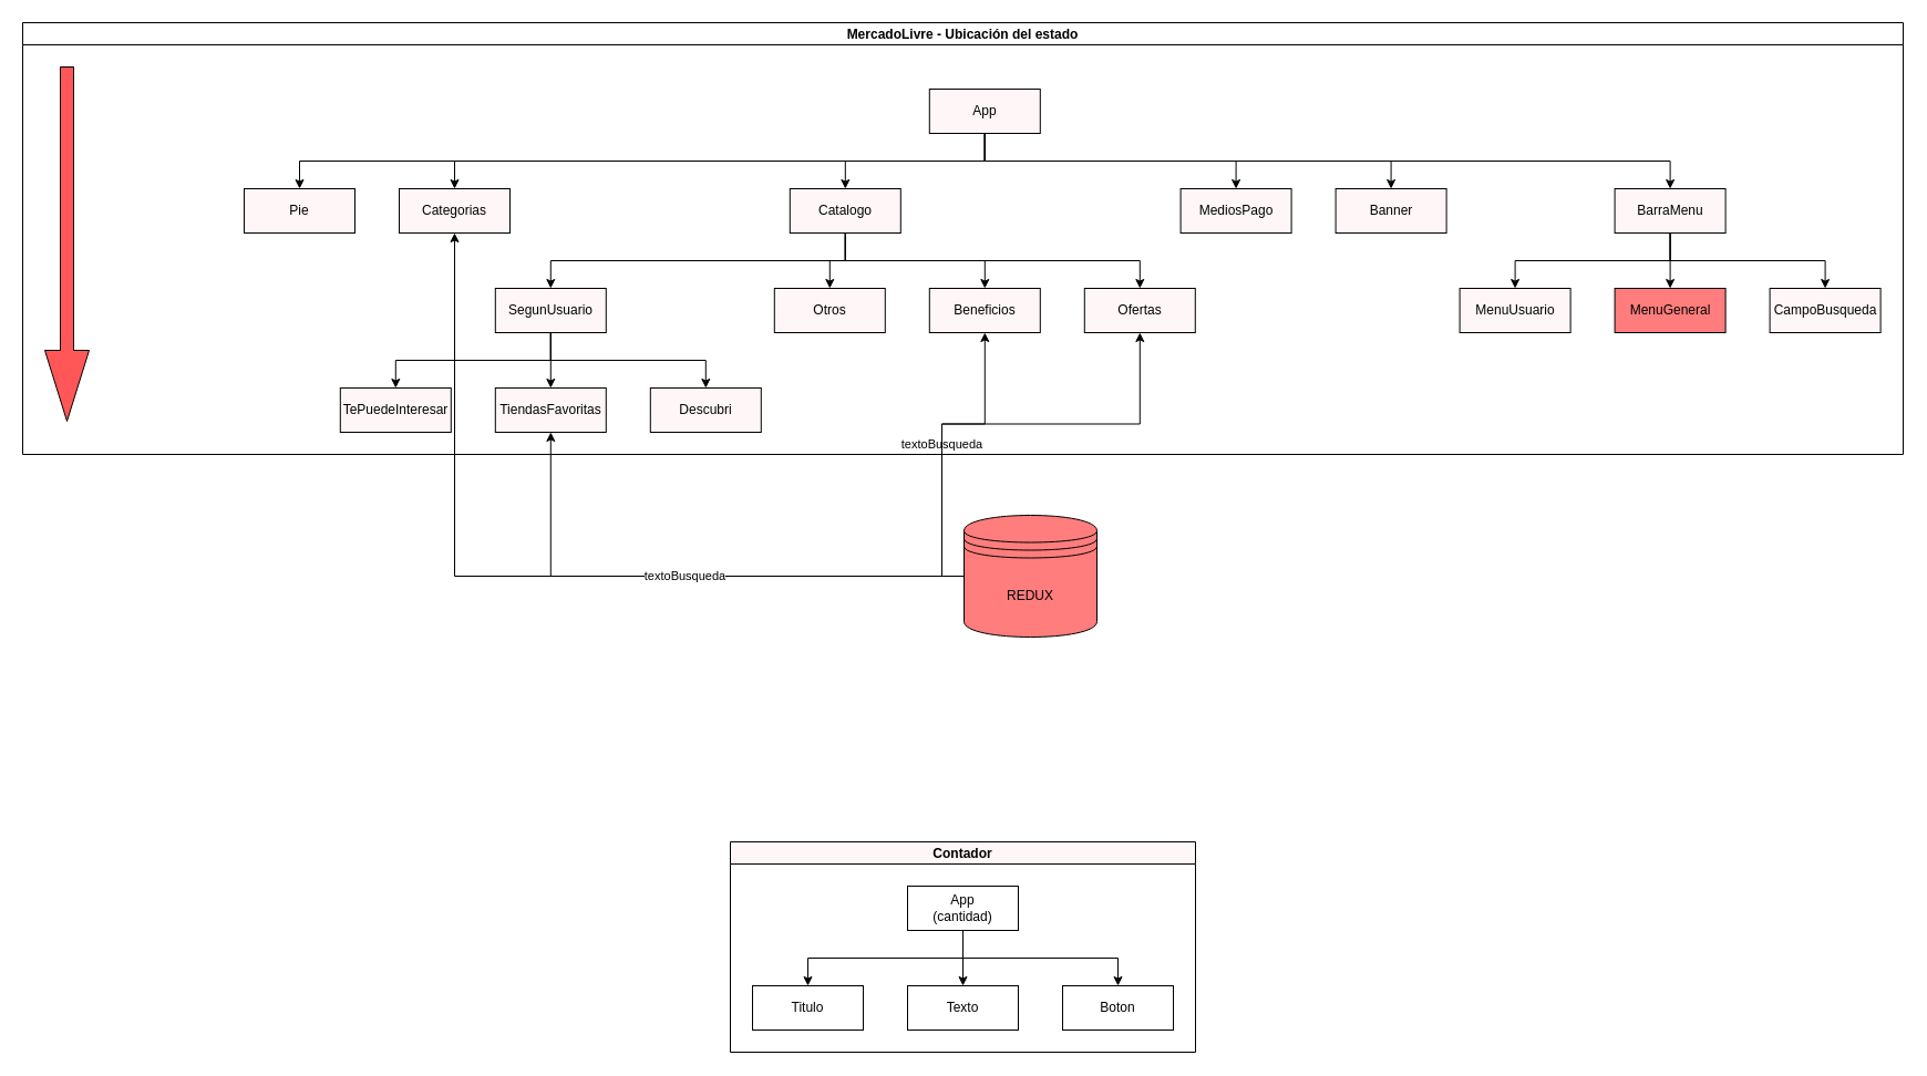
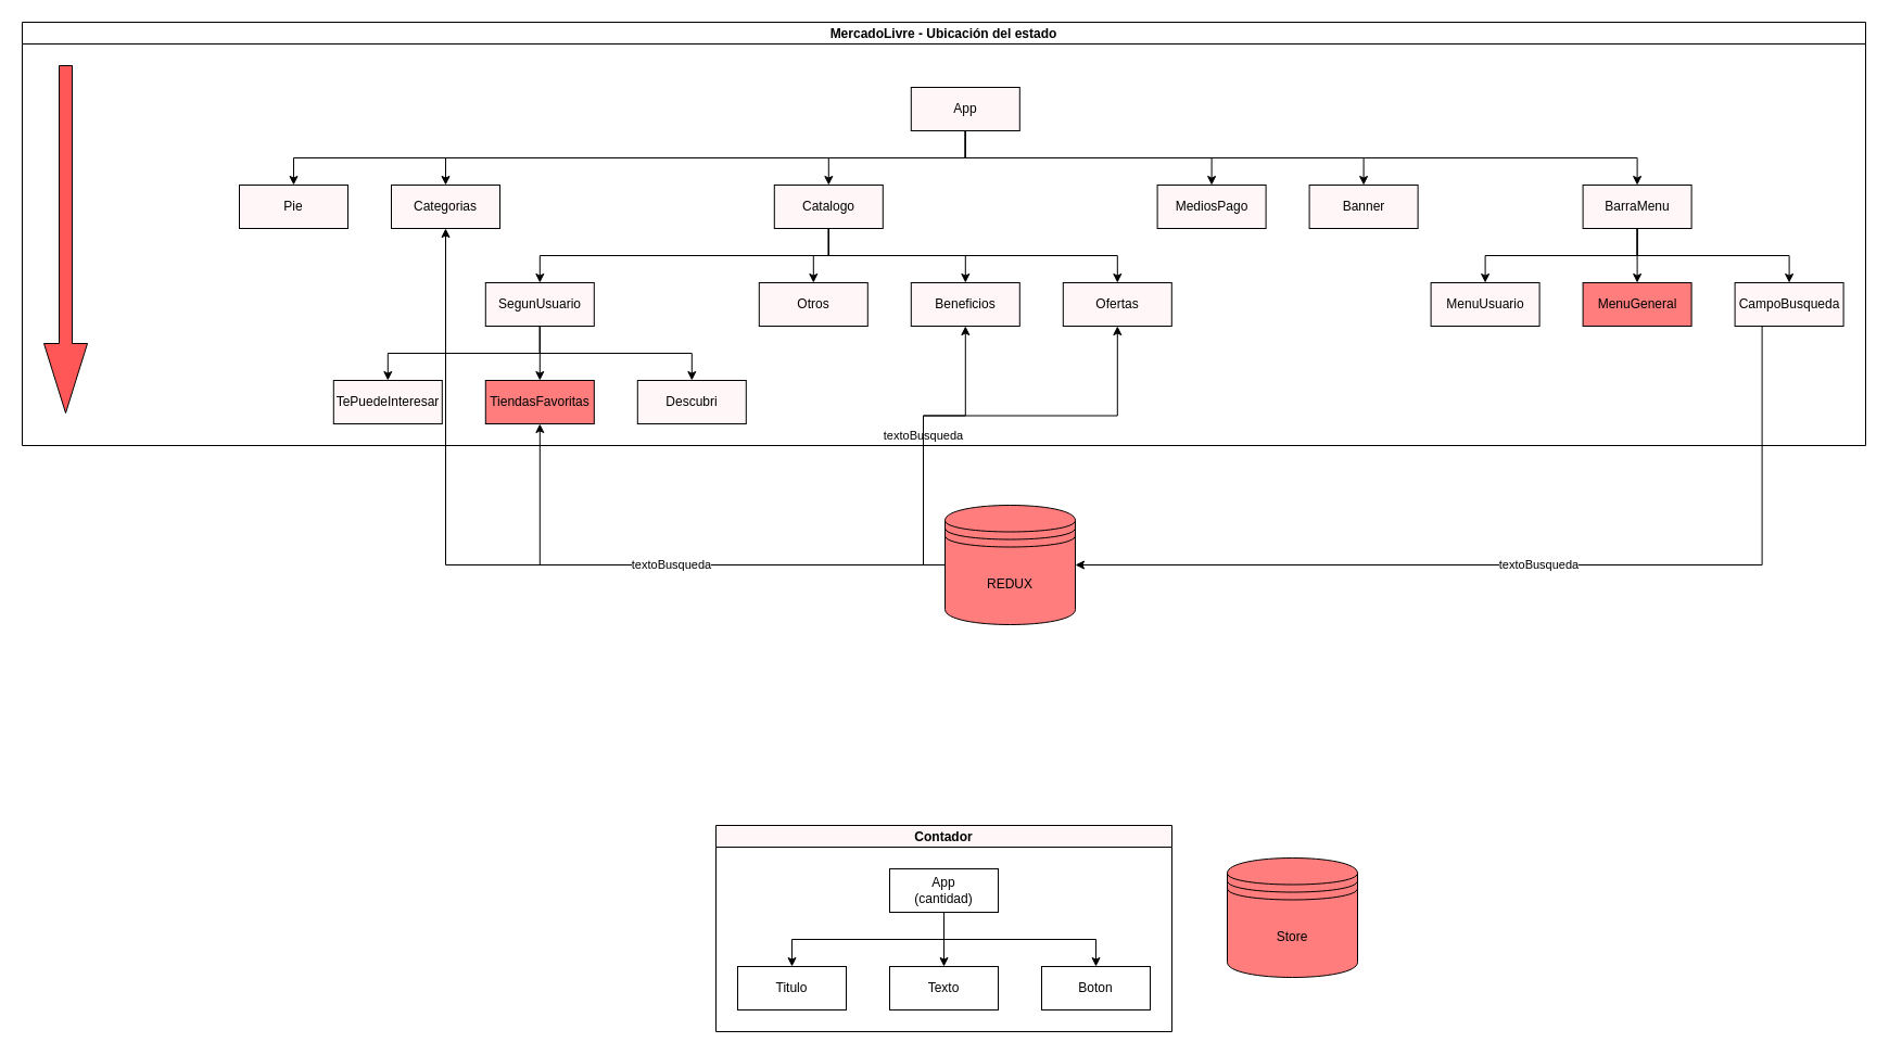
  <mxCell id="0" />
  <mxCell id="1" parent="0" />
  <mxCell id="2" value="MercadoLivre - Ubicación del estado" style="swimlane;startSize=20;horizontal=1;childLayout=treeLayout;horizontalTree=0;resizable=0;containerType=tree;" vertex="1" parent="1"><mxGeometry x="20" y="20" width="1698" height="390" as="geometry" /></mxCell>
  <mxCell id="3" value="App" style="whiteSpace=wrap;html=1;fillColor=#FFF7F7;" vertex="1" parent="2"><mxGeometry x="818.8" y="60" width="100" height="40" as="geometry" /></mxCell>
  <mxCell id="4" value="BarraMenu" style="whiteSpace=wrap;html=1;fillColor=#FFF7F7;" vertex="1" parent="2"><mxGeometry x="1437.6" y="150" width="100" height="40" as="geometry" /></mxCell>
  <mxCell id="5" value="" style="edgeStyle=elbowEdgeStyle;elbow=vertical;html=1;rounded=0;fillColor=#FFF7F7;" edge="1" parent="2" source="3" target="4"><mxGeometry relative="1" as="geometry" /></mxCell>
  <mxCell id="6" value="Banner" style="whiteSpace=wrap;html=1;fillColor=#FFF7F7;" vertex="1" parent="2"><mxGeometry x="1185.6" y="150" width="100" height="40" as="geometry" /></mxCell>
  <mxCell id="7" value="" style="edgeStyle=elbowEdgeStyle;elbow=vertical;html=1;rounded=0;fillColor=#FFF7F7;" edge="1" parent="2" source="3" target="6"><mxGeometry relative="1" as="geometry" /></mxCell>
  <mxCell id="8" value="" style="edgeStyle=elbowEdgeStyle;elbow=vertical;html=1;rounded=0;fillColor=#FFF7F7;" edge="1" target="9" source="3" parent="2"><mxGeometry relative="1" as="geometry"><mxPoint x="-3230" y="350" as="sourcePoint" /></mxGeometry></mxCell>
  <mxCell id="9" value="MediosPago" style="whiteSpace=wrap;html=1;fillColor=#FFF7F7;" vertex="1" parent="2"><mxGeometry x="1045.6" y="150" width="100" height="40" as="geometry" /></mxCell>
  <mxCell id="10" value="" style="edgeStyle=elbowEdgeStyle;elbow=vertical;html=1;rounded=0;fillColor=#FFF7F7;" edge="1" target="11" source="3" parent="2"><mxGeometry relative="1" as="geometry"><mxPoint x="-3090" y="350" as="sourcePoint" /></mxGeometry></mxCell>
  <mxCell id="11" value="Catalogo" style="whiteSpace=wrap;html=1;fillColor=#FFF7F7;" vertex="1" parent="2"><mxGeometry x="692.8" y="150" width="100" height="40" as="geometry" /></mxCell>
  <mxCell id="12" value="" style="edgeStyle=elbowEdgeStyle;elbow=vertical;html=1;rounded=0;fillColor=#FFF7F7;" edge="1" target="13" source="3" parent="2"><mxGeometry relative="1" as="geometry"><mxPoint x="-2880" y="350" as="sourcePoint" /></mxGeometry></mxCell>
  <mxCell id="13" value="Categorias" style="whiteSpace=wrap;html=1;fillColor=#FFF7F7;" vertex="1" parent="2"><mxGeometry x="340" y="150" width="100" height="40" as="geometry" /></mxCell>
  <mxCell id="14" value="" style="edgeStyle=elbowEdgeStyle;elbow=vertical;html=1;rounded=0;fillColor=#FFF7F7;" edge="1" target="15" source="3" parent="2"><mxGeometry relative="1" as="geometry"><mxPoint x="-2600" y="350" as="sourcePoint" /></mxGeometry></mxCell>
  <mxCell id="15" value="Pie" style="whiteSpace=wrap;html=1;fillColor=#FFF7F7;" vertex="1" parent="2"><mxGeometry x="200" y="150" width="100" height="40" as="geometry" /></mxCell>
  <mxCell id="16" value="" style="edgeStyle=elbowEdgeStyle;elbow=vertical;html=1;rounded=0;fillColor=#FFF7F7;" edge="1" target="17" source="11" parent="2"><mxGeometry relative="1" as="geometry"><mxPoint x="-2250" y="350" as="sourcePoint" /></mxGeometry></mxCell>
  <mxCell id="17" value="Ofertas" style="whiteSpace=wrap;html=1;fillColor=#FFF7F7;" vertex="1" parent="2"><mxGeometry x="958.8" y="240" width="100" height="40" as="geometry" /></mxCell>
  <mxCell id="18" value="" style="edgeStyle=elbowEdgeStyle;elbow=vertical;html=1;rounded=0;fillColor=#FFF7F7;" edge="1" target="19" source="11" parent="2"><mxGeometry relative="1" as="geometry"><mxPoint x="-2180" y="440" as="sourcePoint" /></mxGeometry></mxCell>
  <mxCell id="19" value="Beneficios" style="whiteSpace=wrap;html=1;fillColor=#FFF7F7;" vertex="1" parent="2"><mxGeometry x="818.8" y="240" width="100" height="40" as="geometry" /></mxCell>
  <mxCell id="20" value="" style="edgeStyle=elbowEdgeStyle;elbow=vertical;html=1;rounded=0;fillColor=#FFF7F7;" edge="1" target="21" source="11" parent="2"><mxGeometry relative="1" as="geometry"><mxPoint x="-1774" y="440" as="sourcePoint" /></mxGeometry></mxCell>
  <mxCell id="21" value="Otros" style="whiteSpace=wrap;html=1;fillColor=#FFF7F7;" vertex="1" parent="2"><mxGeometry x="678.8" y="240" width="100" height="40" as="geometry" /></mxCell>
  <mxCell id="22" value="" style="edgeStyle=elbowEdgeStyle;elbow=vertical;html=1;rounded=0;fillColor=#FFF7F7;" edge="1" target="23" source="11" parent="2"><mxGeometry relative="1" as="geometry"><mxPoint x="-1312" y="440" as="sourcePoint" /></mxGeometry></mxCell>
  <mxCell id="23" value="SegunUsuario" style="whiteSpace=wrap;html=1;fillColor=#FFF7F7;" vertex="1" parent="2"><mxGeometry x="426.8" y="240" width="100" height="40" as="geometry" /></mxCell>
  <mxCell id="24" value="" style="edgeStyle=elbowEdgeStyle;elbow=vertical;html=1;rounded=0;fillColor=#FFF7F7;" edge="1" target="25" source="23" parent="2"><mxGeometry relative="1" as="geometry"><mxPoint x="-794" y="440" as="sourcePoint" /></mxGeometry></mxCell>
  <mxCell id="25" value="Descubri" style="whiteSpace=wrap;html=1;fillColor=#FFF7F7;" vertex="1" parent="2"><mxGeometry x="566.8" y="330" width="100" height="40" as="geometry" /></mxCell>
  <mxCell id="26" value="" style="edgeStyle=elbowEdgeStyle;elbow=vertical;html=1;rounded=0;fillColor=#FFF7F7;" edge="1" target="27" source="23" parent="2"><mxGeometry relative="1" as="geometry"><mxPoint x="-584" y="530" as="sourcePoint" /></mxGeometry></mxCell>
- <mxCell id="27" value="TiendasFavoritas" style="whiteSpace=wrap;html=1;fillColor=#FFF7F7;" vertex="1" parent="2"><mxGeometry x="426.8" y="330" width="100" height="40" as="geometry" /></mxCell>
+ <mxCell id="27" value="TiendasFavoritas" style="whiteSpace=wrap;html=1;fillColor=#ff7d7d;" vertex="1" parent="2"><mxGeometry x="426.8" y="330" width="100" height="40" as="geometry" /></mxCell>
  <mxCell id="28" value="" style="edgeStyle=elbowEdgeStyle;elbow=vertical;html=1;rounded=0;fillColor=#FFF7F7;" edge="1" target="29" source="23" parent="2"><mxGeometry relative="1" as="geometry"><mxPoint x="-15.6" y="530" as="sourcePoint" /></mxGeometry></mxCell>
  <mxCell id="29" value="TePuedeInteresar" style="whiteSpace=wrap;html=1;fillColor=#FFF7F7;" vertex="1" parent="2"><mxGeometry x="286.8" y="330" width="100" height="40" as="geometry" /></mxCell>
  <mxCell id="30" value="" style="edgeStyle=elbowEdgeStyle;elbow=vertical;html=1;rounded=0;fillColor=#FFF7F7;" edge="1" target="31" source="4" parent="2"><mxGeometry relative="1" as="geometry"><mxPoint x="239.2" y="350" as="sourcePoint" /></mxGeometry></mxCell>
  <mxCell id="31" value="CampoBusqueda" style="whiteSpace=wrap;html=1;fillColor=#FFF7F7;" vertex="1" parent="2"><mxGeometry x="1577.6" y="240" width="100" height="40" as="geometry" /></mxCell>
  <mxCell id="32" value="" style="edgeStyle=elbowEdgeStyle;elbow=vertical;html=1;rounded=0;fillColor=#FFF7F7;" edge="1" target="33" source="4" parent="2"><mxGeometry relative="1" as="geometry"><mxPoint x="-323.6" y="440" as="sourcePoint" /></mxGeometry></mxCell>
  <mxCell id="33" value="MenuGeneral" style="whiteSpace=wrap;html=1;fillColor=#ff7d7d;" vertex="1" parent="2"><mxGeometry x="1437.6" y="240" width="100" height="40" as="geometry" /></mxCell>
  <mxCell id="34" value="" style="edgeStyle=elbowEdgeStyle;elbow=vertical;html=1;rounded=0;fillColor=#FFF7F7;" edge="1" target="35" source="4" parent="2"><mxGeometry relative="1" as="geometry"><mxPoint x="309.2" y="440" as="sourcePoint" /></mxGeometry></mxCell>
  <mxCell id="35" value="MenuUsuario" style="whiteSpace=wrap;html=1;fillColor=#FFF7F7;" vertex="1" parent="2"><mxGeometry x="1297.6" y="240" width="100" height="40" as="geometry" /></mxCell>
  <mxCell id="36" value="" style="shape=singleArrow;direction=south;whiteSpace=wrap;html=1;fillColor=#FF5757;" vertex="1" parent="2"><mxGeometry x="20" y="40" width="40" height="320" as="geometry" /></mxCell>
  <mxCell id="37" value="" style="edgeStyle=orthogonalEdgeStyle;rounded=0;orthogonalLoop=1;jettySize=auto;html=1;exitX=0;exitY=0.5;exitDx=0;exitDy=0;fillColor=#FFF7F7;" edge="1" parent="1" source="41" target="13"><mxGeometry relative="1" as="geometry" /></mxCell>
  <mxCell id="38" value="textoBusqueda" style="edgeStyle=orthogonalEdgeStyle;rounded=0;orthogonalLoop=1;jettySize=auto;html=1;exitX=0;exitY=0.5;exitDx=0;exitDy=0;fillColor=#FFF7F7;" edge="1" parent="1" source="41" target="19"><mxGeometry relative="1" as="geometry" /></mxCell>
  <mxCell id="39" value="textoBusqueda" style="edgeStyle=orthogonalEdgeStyle;rounded=0;orthogonalLoop=1;jettySize=auto;html=1;exitX=0;exitY=0.5;exitDx=0;exitDy=0;fillColor=#FFF7F7;" edge="1" parent="1" source="41" target="27"><mxGeometry relative="1" as="geometry" /></mxCell>
  <mxCell id="40" style="edgeStyle=orthogonalEdgeStyle;rounded=0;orthogonalLoop=1;jettySize=auto;html=1;exitX=0;exitY=0.5;exitDx=0;exitDy=0;entryX=0.5;entryY=1;entryDx=0;entryDy=0;fillColor=#FFF7F7;" edge="1" parent="1" source="41" target="17"><mxGeometry relative="1" as="geometry" /></mxCell>
  <mxCell id="41" value="REDUX" style="shape=datastore;whiteSpace=wrap;html=1;fillColor=#FF7D7D;" vertex="1" parent="1"><mxGeometry x="870" y="465" width="120" height="110" as="geometry" /></mxCell>
+ <mxCell id="42" value="textoBusqueda" style="edgeStyle=orthogonalEdgeStyle;rounded=0;orthogonalLoop=1;jettySize=auto;html=1;exitX=0.25;exitY=1;exitDx=0;exitDy=0;fillColor=#FFF7F7;entryX=1;entryY=0.5;entryDx=0;entryDy=0;" edge="1" parent="1" source="31" target="41"><mxGeometry relative="1" as="geometry" /></mxCell>
  <mxCell id="43" value="Contador" style="swimlane;startSize=20;horizontal=1;childLayout=treeLayout;horizontalTree=0;resizable=0;containerType=tree;fillColor=#FFF7F7;" vertex="1" parent="1"><mxGeometry x="659" y="760" width="420" height="190" as="geometry" /></mxCell>
  <mxCell id="44" value="App&lt;br&gt;(cantidad)" style="whiteSpace=wrap;html=1;" vertex="1" parent="43"><mxGeometry x="160" y="40" width="100" height="40" as="geometry" /></mxCell>
  <mxCell id="45" value="Titulo" style="whiteSpace=wrap;html=1;" vertex="1" parent="43"><mxGeometry x="20" y="130" width="100" height="40" as="geometry" /></mxCell>
  <mxCell id="46" value="" style="edgeStyle=elbowEdgeStyle;elbow=vertical;html=1;rounded=0;" edge="1" parent="43" source="44" target="45"><mxGeometry relative="1" as="geometry" /></mxCell>
  <mxCell id="47" value="Texto" style="whiteSpace=wrap;html=1;" vertex="1" parent="43"><mxGeometry x="160" y="130" width="100" height="40" as="geometry" /></mxCell>
  <mxCell id="48" value="" style="edgeStyle=elbowEdgeStyle;elbow=vertical;html=1;rounded=0;" edge="1" parent="43" source="44" target="47"><mxGeometry relative="1" as="geometry" /></mxCell>
  <mxCell id="49" value="" style="edgeStyle=elbowEdgeStyle;elbow=vertical;html=1;rounded=0;" edge="1" target="50" source="44" parent="43"><mxGeometry relative="1" as="geometry"><mxPoint x="1500" y="980" as="sourcePoint" /></mxGeometry></mxCell>
  <mxCell id="50" value="Boton" style="whiteSpace=wrap;html=1;" vertex="1" parent="43"><mxGeometry x="300" y="130" width="100" height="40" as="geometry" /></mxCell>
+ <mxCell id="51" value="Store" style="shape=datastore;whiteSpace=wrap;html=1;fillColor=#FF7D7D;" vertex="1" parent="1"><mxGeometry x="1130" y="790" width="120" height="110" as="geometry" /></mxCell>
